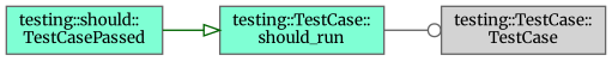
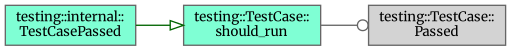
  digraph {
    fontname=Merriweather
    rankdir=LR
    node [color=grey40 fillcolor=aquamarine fontname=Merriweather fontsize=10 shape=box style=filled]
    edge [fontname=Merriweather fontsize=10 labelfontname=Helvetica labelfontsize=10 style=solid]
-   n1 [color=gray40 fontcolor=black height=0.2 label="testing::should::\lTestCasePassed" width=0.4]
+   n1 [color=gray40 fontcolor=black height=0.2 label="testing::internal::\lTestCasePassed" width=0.4]
    n2 [height=0.2 label="testing::TestCase::\lshould_run" width=0.4]
-   n3 [fillcolor=lightgrey height=0.2 label="testing::TestCase::\lTestCase" width=0.4]
+   n3 [fillcolor=lightgrey height=0.2 label="testing::TestCase::\lPassed" width=0.4]
    n1 -> n2 [arrowhead=onormal color=darkgreen]
    n2 -> n3 [arrowhead=odot color=gray40]
  }
